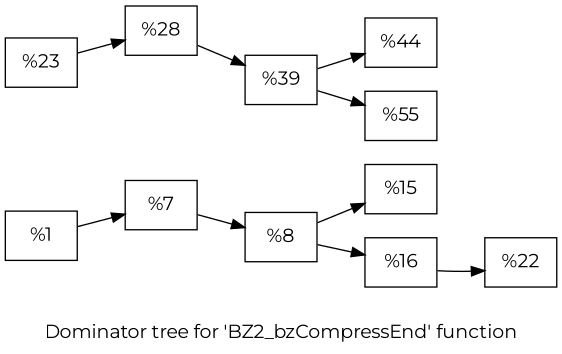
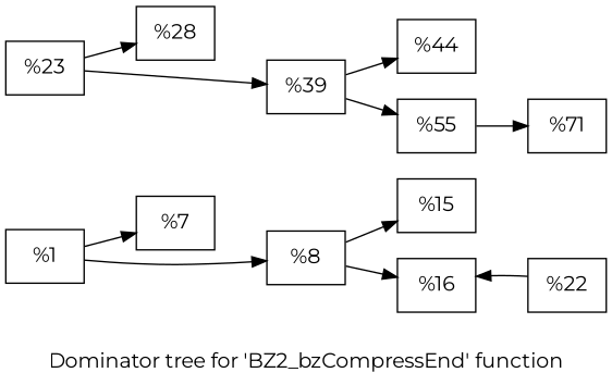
  digraph {
    fontname=Montserrat
    label="Dominator tree for 'BZ2_bzCompressEnd' function"
    rankdir=LR
    node [fontname=Montserrat shape=record]
    edge [fontname=Montserrat]
    n1 [label="{%1}"]
    n2 [label="{%7}"]
    n3 [label="{%8}"]
    n4 [label="{%15}"]
    n5 [label="{%16}"]
    n6 [label="{%22}"]
    n7 [label="{%23}"]
    n8 [label="{%28}"]
    n9 [label="{%39}"]
    n10 [label="{%44}"]
    n11 [label="{%55}"]
+   n12 [label="{%71}"]
    n1 -> n2
-   n2 -> n3
+   n1 -> n3
    n3 -> n4
    n3 -> n5
-   n5 -> n6
+   n6 -> n5
    n7 -> n8
-   n8 -> n9
+   n7 -> n9
    n9 -> n10
    n9 -> n11
+   n11 -> n12
  }
